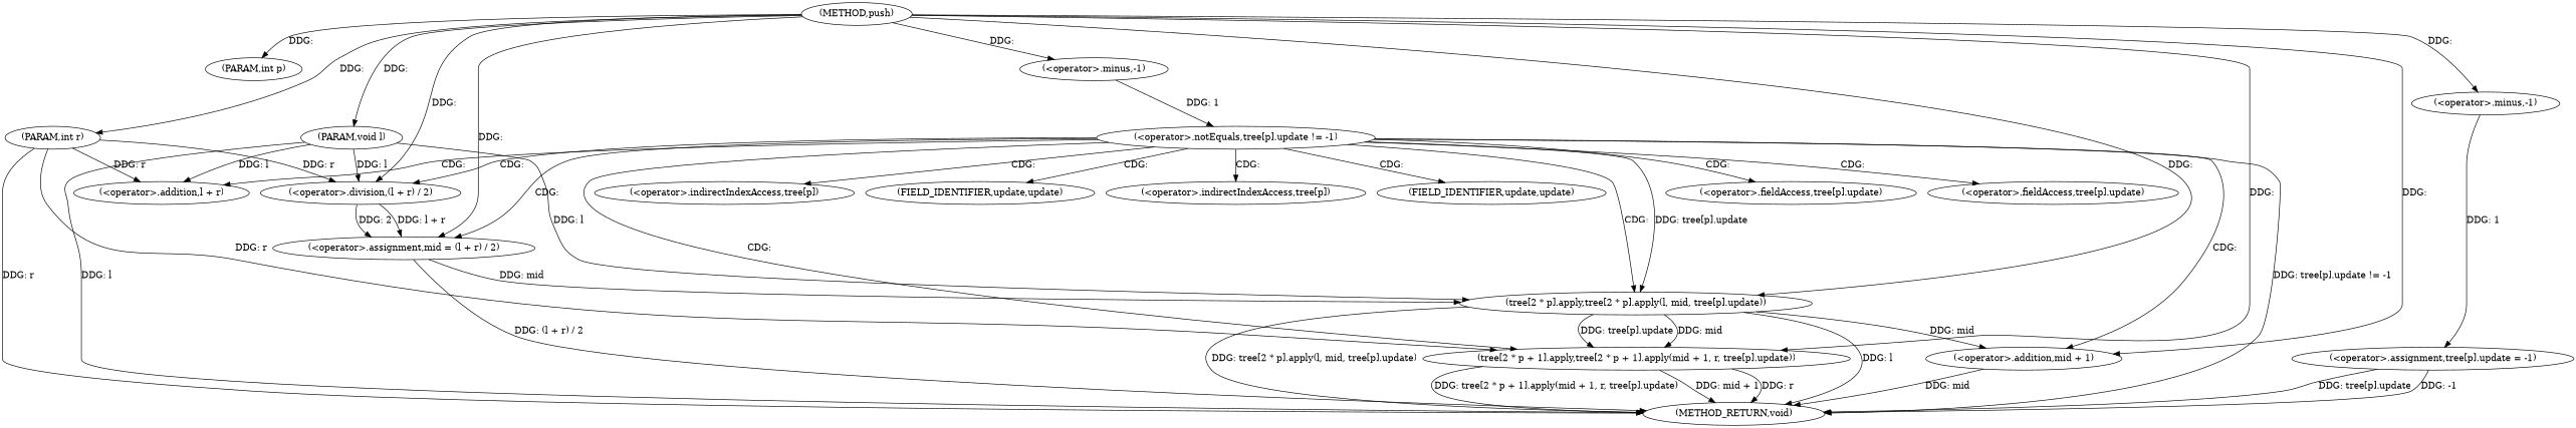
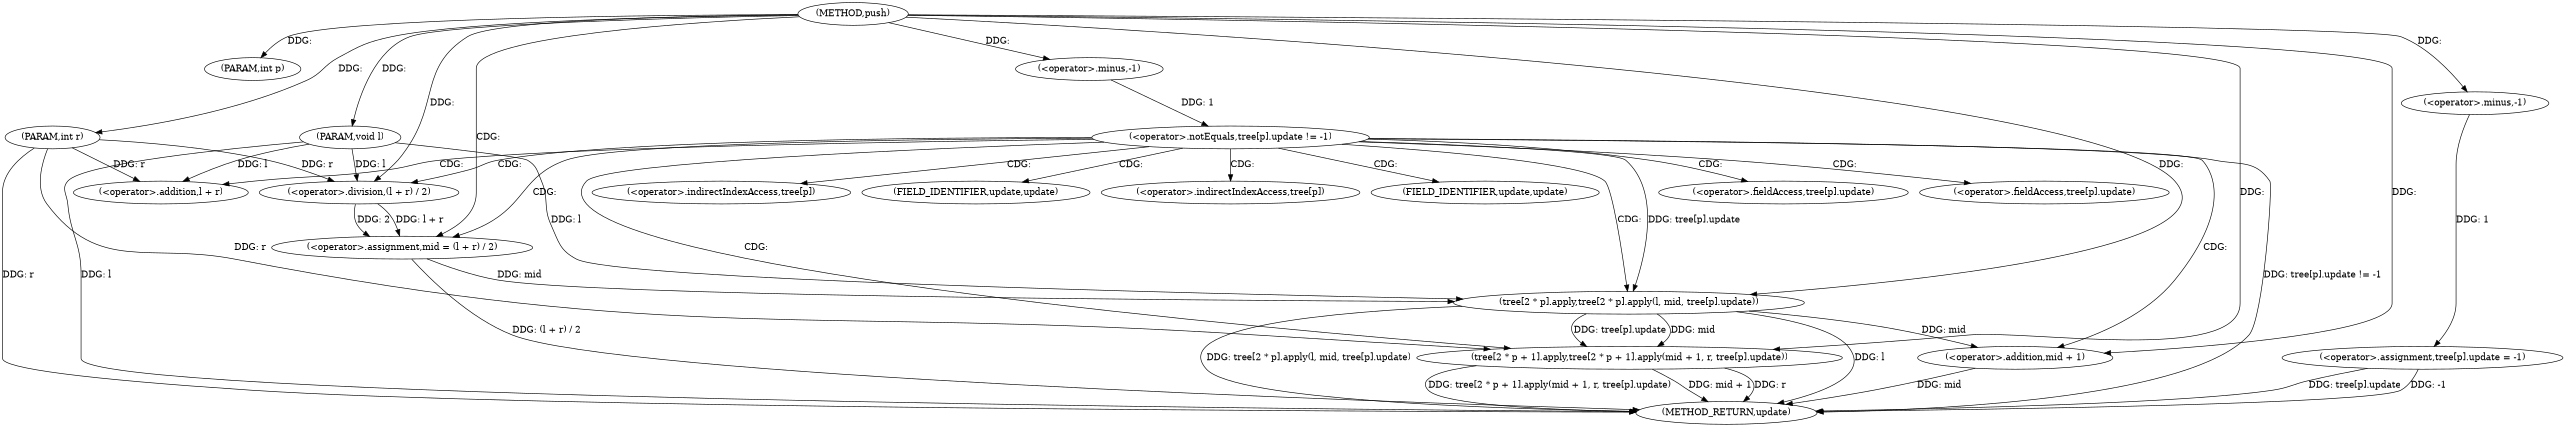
  digraph {
    n1 [label="(METHOD,push)"]
    n2 [label="(PARAM,int p)"]
    n3 [label="(PARAM,void l)"]
    n4 [label="(PARAM,int r)"]
    n5 [label="(<operator>.assignment,mid = (l + r) / 2)"]
    n6 [label="(tree[2 * p].apply,tree[2 * p].apply(l, mid, tree[p].update))"]
    n7 [label="(tree[2 * p + 1].apply,tree[2 * p + 1].apply(mid + 1, r, tree[p].update))"]
    n8 [label="(<operator>.minus,-1)"]
    n9 [label="(<operator>.minus,-1)"]
    n10 [label="(<operator>.division,(l + r) / 2)"]
    n11 [label="(<operator>.addition,mid + 1)"]
    n12 [label="(<operator>.addition,l + r)"]
-   n13 [label="(METHOD_RETURN,void)"]
+   n13 [label="(METHOD_RETURN,update)"]
    n14 [label="(<operator>.assignment,tree[p].update = -1)"]
    n15 [label="(<operator>.notEquals,tree[p].update != -1)"]
    n16 [label="(<operator>.fieldAccess,tree[p].update)"]
    n17 [label="(<operator>.fieldAccess,tree[p].update)"]
    n18 [label="(<operator>.indirectIndexAccess,tree[p])"]
    n19 [label="(FIELD_IDENTIFIER,update,update)"]
    n20 [label="(<operator>.indirectIndexAccess,tree[p])"]
    n21 [label="(FIELD_IDENTIFIER,update,update)"]
    n1 -> n2 [label="DDG: "]
    n1 -> n3 [label="DDG: "]
    n1 -> n4 [label="DDG: "]
-   n1 -> n5 [label="DDG: "]
+   n1 -> n5 [label="CDG: "]
    n1 -> n6 [label="DDG: "]
    n1 -> n7 [label="DDG: "]
    n1 -> n8 [label="DDG: "]
    n1 -> n9 [label="DDG: "]
    n1 -> n10 [label="DDG: "]
    n1 -> n11 [label="DDG: "]
    n3 -> n6 [label="DDG: l"]
    n3 -> n10 [label="DDG: l"]
    n3 -> n12 [label="DDG: l"]
    n3 -> n13 [label="DDG: l"]
    n4 -> n7 [label="DDG: r"]
    n4 -> n10 [label="DDG: r"]
    n4 -> n12 [label="DDG: r"]
    n4 -> n13 [label="DDG: r"]
    n5 -> n6 [label="DDG: mid"]
    n5 -> n13 [label="DDG: (l + r) / 2"]
    n6 -> n7 [label="DDG: mid"]
    n6 -> n7 [label="DDG: tree[p].update"]
    n6 -> n11 [label="DDG: mid"]
    n6 -> n13 [label="DDG: l"]
    n6 -> n13 [label="DDG: tree[2 * p].apply(l, mid, tree[p].update)"]
    n7 -> n13 [label="DDG: mid + 1"]
    n7 -> n13 [label="DDG: r"]
    n7 -> n13 [label="DDG: tree[2 * p + 1].apply(mid + 1, r, tree[p].update)"]
    n8 -> n14 [label="DDG: 1"]
    n9 -> n15 [label="DDG: 1"]
    n10 -> n5 [label="DDG: 2"]
    n10 -> n5 [label="DDG: l + r"]
    n11 -> n13 [label="DDG: mid"]
    n14 -> n13 [label="DDG: tree[p].update"]
    n14 -> n13 [label="DDG: -1"]
    n15 -> n5 [label="CDG: "]
    n15 -> n6 [label="DDG: tree[p].update"]
    n15 -> n6 [label="CDG: "]
    n15 -> n7 [label="CDG: "]
    n15 -> n10 [label="CDG: "]
    n15 -> n11 [label="CDG: "]
    n15 -> n12 [label="CDG: "]
    n15 -> n13 [label="DDG: tree[p].update != -1"]
    n15 -> n16 [label="CDG: "]
    n15 -> n17 [label="CDG: "]
    n15 -> n18 [label="CDG: "]
    n15 -> n19 [label="CDG: "]
    n15 -> n20 [label="CDG: "]
    n15 -> n21 [label="CDG: "]
  }
